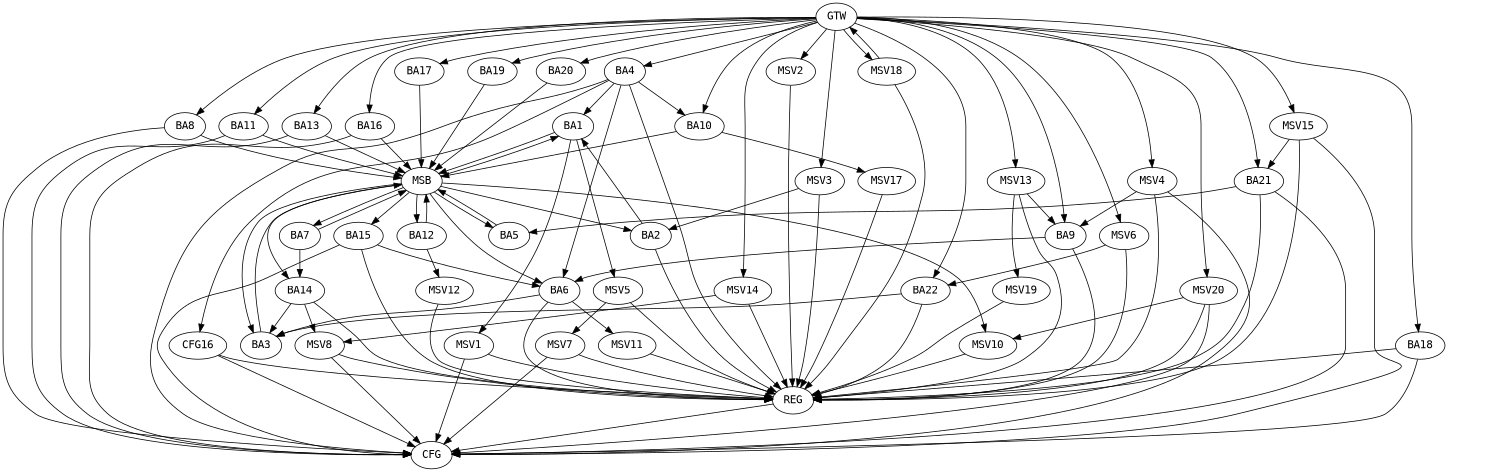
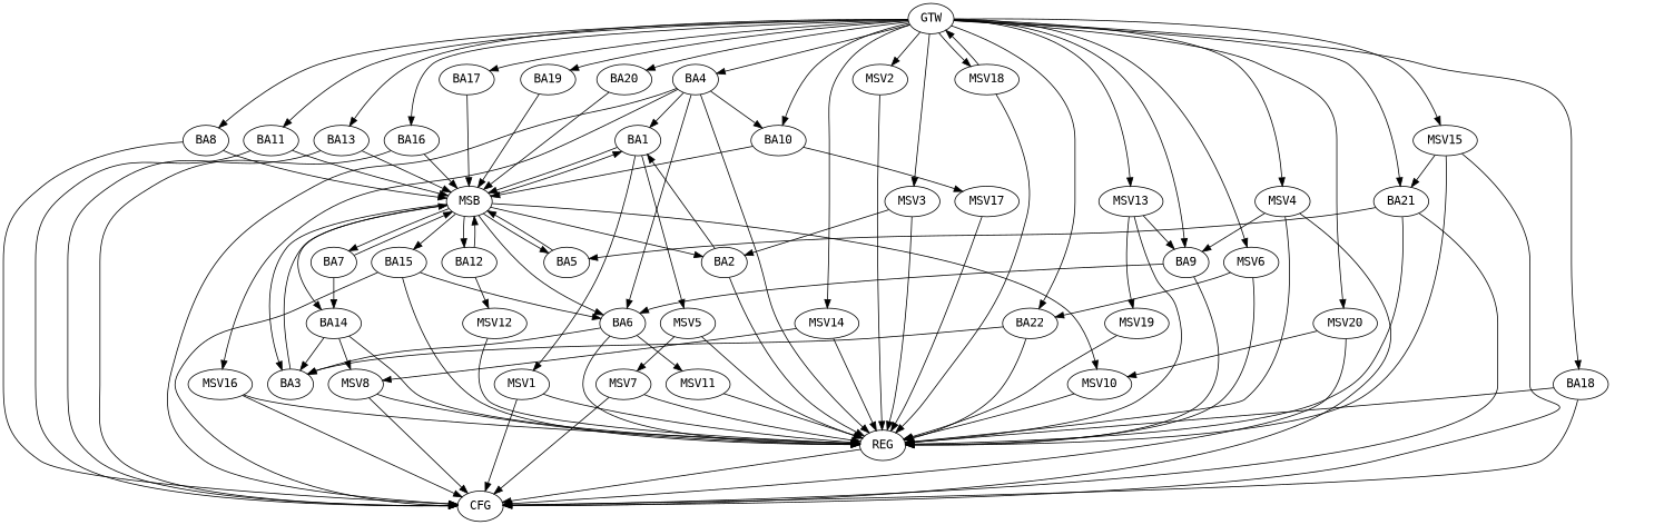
  strict digraph {
    fontname="DejaVu Sans Mono"
    node [fontname="DejaVu Sans Mono"]
    edge [fontname="DejaVu Sans Mono"]
    n1 [label=BA1]
    n2 [label=MSB]
    n3 [label=MSV1]
    n4 [label=MSV5]
    n5 [label=BA2]
    n6 [label=BA3]
    n7 [label=BA6]
    n8 [label=BA5]
    n9 [label=BA7]
    n10 [label=BA12]
    n11 [label=BA14]
    n12 [label=BA15]
    n13 [label=MSV10]
    n14 [label=REG]
    n15 [label=CFG]
    n16 [label=MSV7]
    n17 [label=BA4]
    n18 [label=BA10]
-   n19 [label=CFG16]
+   n19 [label=MSV16]
    n20 [label=MSV11]
    n21 [label=MSV17]
    n22 [label=BA8]
    n23 [label=BA9]
    n24 [label=BA11]
    n25 [label=MSV12]
    n26 [label=BA13]
    n27 [label=MSV8]
    n28 [label=BA16]
    n29 [label=BA17]
    n30 [label=BA18]
    n31 [label=BA19]
    n32 [label=BA20]
    n33 [label=BA21]
    n34 [label=BA22]
    n35 [label=GTW]
    n36 [label=MSV2]
    n37 [label=MSV3]
    n38 [label=MSV4]
    n39 [label=MSV6]
    n40 [label=MSV13]
    n41 [label=MSV14]
    n42 [label=MSV15]
    n43 [label=MSV18]
    n44 [label=MSV20]
    n45 [label=MSV19]
    n1 -> n2
    n1 -> n3
    n1 -> n4
    n2 -> n1
    n2 -> n5
    n2 -> n6
    n2 -> n7
    n2 -> n8
    n2 -> n9
    n2 -> n10
    n2 -> n11
    n2 -> n12
    n2 -> n13
    n3 -> n14
    n3 -> n15
    n4 -> n14
    n4 -> n16
    n5 -> n1
    n5 -> n14
    n6 -> n2
    n7 -> n6
    n7 -> n14
    n7 -> n20
    n8 -> n2
    n9 -> n2
    n9 -> n11
    n10 -> n2
    n10 -> n25
    n11 -> n6
    n11 -> n14
    n11 -> n27
    n12 -> n7
    n12 -> n14
    n12 -> n15
    n13 -> n14
    n14 -> n15
    n16 -> n14
    n16 -> n15
    n17 -> n1
    n17 -> n7
    n17 -> n14
    n17 -> n15
    n17 -> n18
    n17 -> n19
    n18 -> n2
    n18 -> n21
    n19 -> n14
    n19 -> n15
    n20 -> n14
    n21 -> n14
    n22 -> n2
    n22 -> n15
    n23 -> n7
    n23 -> n14
    n24 -> n2
    n24 -> n15
    n25 -> n14
    n26 -> n2
    n26 -> n15
    n27 -> n14
    n27 -> n15
    n28 -> n2
    n28 -> n15
    n29 -> n2
    n30 -> n14
    n30 -> n15
    n31 -> n2
    n32 -> n2
    n33 -> n8
    n33 -> n14
    n33 -> n15
    n34 -> n6
    n34 -> n14
    n35 -> n17
    n35 -> n18
    n35 -> n22
    n35 -> n23
    n35 -> n24
    n35 -> n26
    n35 -> n28
    n35 -> n29
    n35 -> n30
    n35 -> n31
    n35 -> n32
    n35 -> n33
    n35 -> n34
    n35 -> n36
    n35 -> n37
    n35 -> n38
    n35 -> n39
    n35 -> n40
    n35 -> n41
    n35 -> n42
    n35 -> n43
    n35 -> n44
    n36 -> n14
    n37 -> n5
    n37 -> n14
    n38 -> n14
    n38 -> n15
    n38 -> n23
    n39 -> n14
    n39 -> n34
    n40 -> n14
    n40 -> n23
    n40 -> n45
    n41 -> n14
    n41 -> n27
    n42 -> n14
    n42 -> n15
    n42 -> n33
    n43 -> n14
    n43 -> n35
    n44 -> n13
-   n44 -> n14
    n44 -> n15
    n45 -> n14
  }
